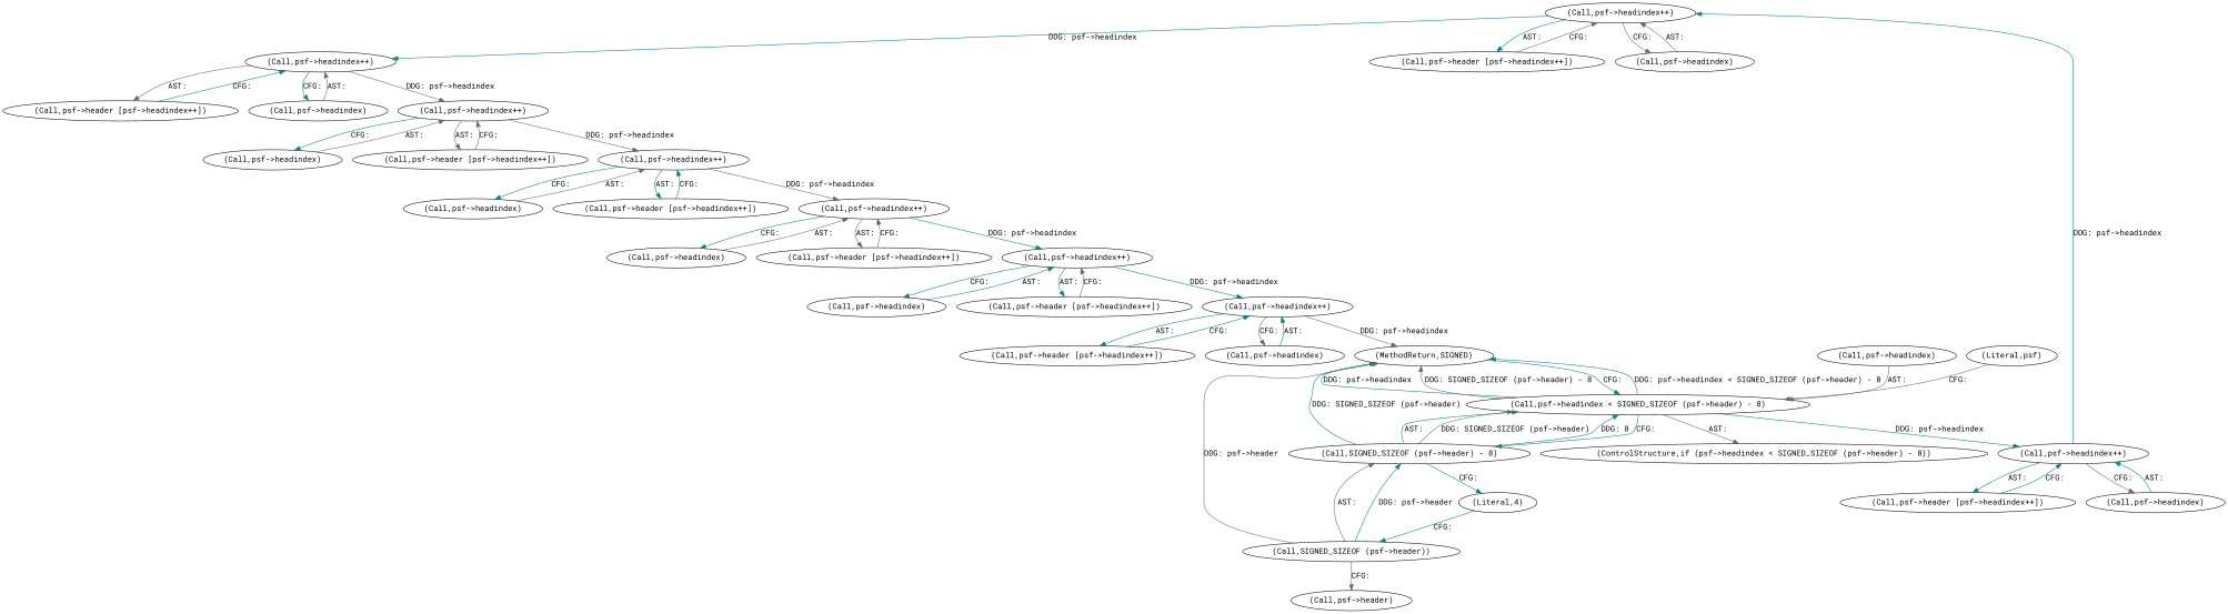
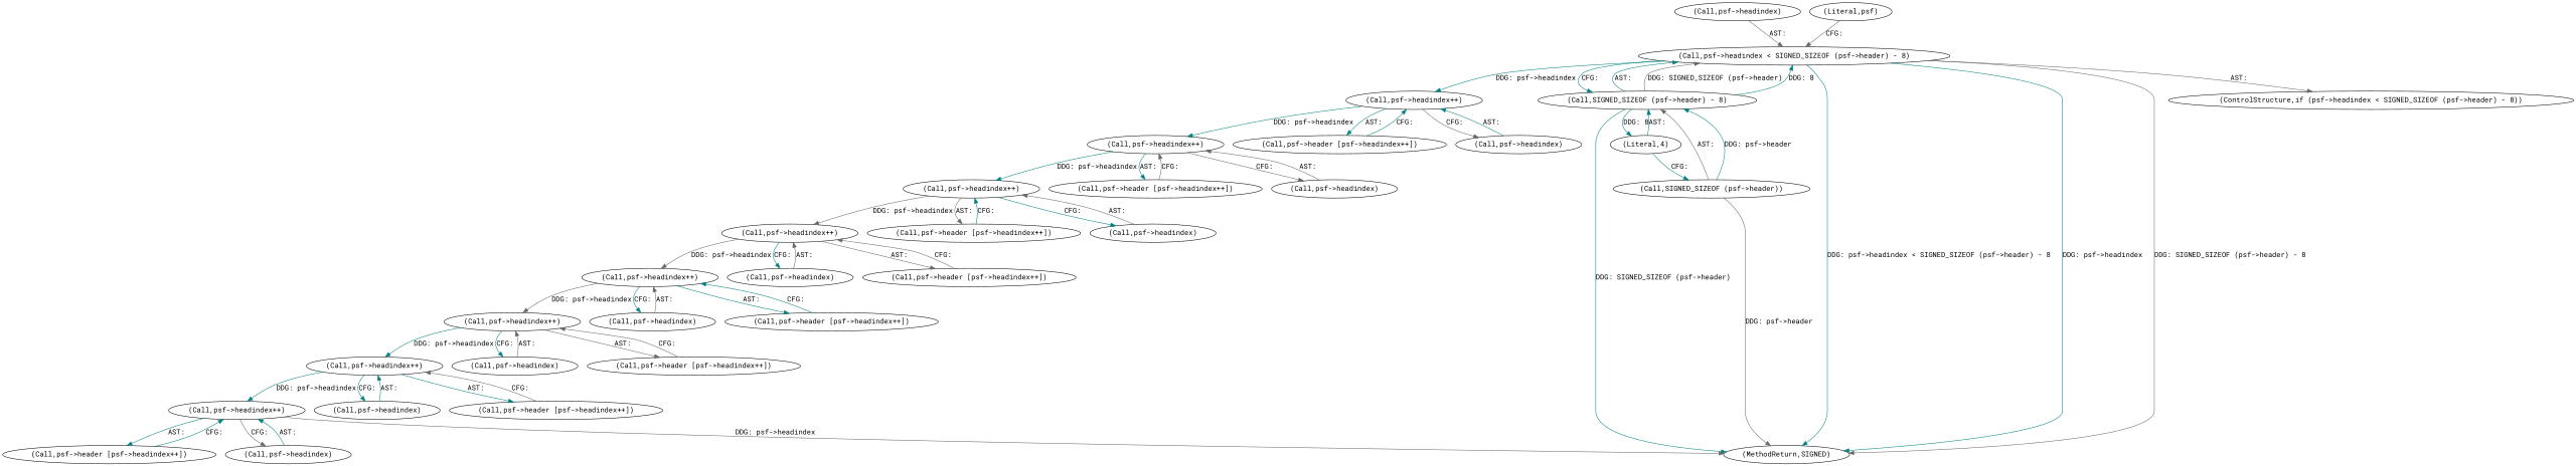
  digraph {
    fontname="Roboto Mono"
    node [fontname="Roboto Mono"]
    edge [color=teal fontname="Roboto Mono"]
    n1 [label="(Call,psf->headindex++)"]
    n2 [label="(Call,psf->headindex++)"]
    n3 [label="(Call,psf->header [psf->headindex++])"]
    n4 [label="(Call,psf->headindex)"]
    n5 [label="(Call,psf->headindex++)"]
    n6 [label="(Call,psf->header [psf->headindex++])"]
    n7 [label="(Call,psf->headindex)"]
    n8 [label="(Call,psf->headindex++)"]
    n9 [label="(Call,psf->header [psf->headindex++])"]
    n10 [label="(Call,psf->headindex)"]
    n11 [label="(Call,psf->headindex < SIGNED_SIZEOF (psf->header) - 8)"]
    n12 [label="(Call,SIGNED_SIZEOF (psf->header) - 8)"]
    n13 [label="(MethodReturn,SIGNED)"]
    n14 [label="(ControlStructure,if (psf->headindex < SIGNED_SIZEOF (psf->header) - 8))"]
    n15 [label="(Literal,4)"]
    n16 [label="(Call,SIGNED_SIZEOF (psf->header))"]
-   n17 [label="(Call,psf->header)"]
    n18 [label="(Call,psf->headindex++)"]
    n19 [label="(Call,psf->headindex)"]
    n20 [label="(Call,psf->header [psf->headindex++])"]
    n21 [label="(Call,psf->headindex++)"]
    n22 [label="(Call,psf->headindex)"]
    n23 [label="(Call,psf->header [psf->headindex++])"]
    n24 [label="(Call,psf->headindex++)"]
    n25 [label="(Call,psf->headindex)"]
    n26 [label="(Call,psf->header [psf->headindex++])"]
    n27 [label="(Call,psf->headindex++)"]
    n28 [label="(Call,psf->headindex)"]
    n29 [label="(Call,psf->header [psf->headindex++])"]
    n30 [label="(Call,psf->header [psf->headindex++])"]
    n31 [label="(Call,psf->headindex)"]
    n32 [label="(Call,psf->headindex)"]
    n33 [label="(Literal,psf)"]
    n1 -> n2 [label="DDG: psf->headindex"]
    n1 -> n3 [label="AST: "]
    n1 -> n4 [color=gray40 label="CFG: "]
    n2 -> n5 [color=gray40 label="DDG: psf->headindex"]
    n2 -> n6 [color=gray40 label="AST: "]
    n2 -> n7 [label="CFG: "]
    n3 -> n1 [color=gray40 label="CFG: "]
    n4 -> n1 [color=gray40 label="AST: "]
    n5 -> n18 [color=gray40 label="DDG: psf->headindex"]
    n5 -> n19 [label="CFG: "]
    n5 -> n20 [color=gray40 label="AST: "]
    n6 -> n2 [label="CFG: "]
    n7 -> n2 [color=gray40 label="AST: "]
    n8 -> n1 [label="DDG: psf->headindex"]
    n8 -> n9 [label="AST: "]
    n8 -> n10 [color=gray40 label="CFG: "]
    n9 -> n8 [label="CFG: "]
    n10 -> n8 [label="AST: "]
    n11 -> n8 [label="DDG: psf->headindex"]
    n11 -> n12 [label="CFG: "]
    n11 -> n13 [label="DDG: psf->headindex < SIGNED_SIZEOF (psf->header) - 8"]
    n11 -> n13 [label="DDG: psf->headindex"]
    n11 -> n13 [color=gray40 label="DDG: SIGNED_SIZEOF (psf->header) - 8"]
    n11 -> n14 [color=gray40 label="AST: "]
    n12 -> n11 [label="AST: "]
    n12 -> n11 [color=gray40 label="DDG: SIGNED_SIZEOF (psf->header)"]
    n12 -> n11 [label="DDG: 8"]
    n12 -> n13 [label="DDG: SIGNED_SIZEOF (psf->header)"]
-   n12 -> n15 [label="CFG: "]
-   n13 -> n11 [label="CFG: "]
+   n12 -> n15 [label="DDG: 8"]
+   n15 -> n12 [label="AST: "]
    n15 -> n16 [label="CFG: "]
    n16 -> n12 [color=gray40 label="AST: "]
    n16 -> n12 [label="DDG: psf->header"]
    n16 -> n13 [color=gray40 label="DDG: psf->header"]
-   n16 -> n17 [color=gray40 label="CFG: "]
    n18 -> n21 [color=gray40 label="DDG: psf->headindex"]
    n18 -> n22 [label="CFG: "]
    n18 -> n23 [label="AST: "]
    n19 -> n5 [color=gray40 label="AST: "]
    n20 -> n5 [color=gray40 label="CFG: "]
    n21 -> n24 [label="DDG: psf->headindex"]
    n21 -> n25 [label="CFG: "]
    n21 -> n26 [color=gray40 label="AST: "]
    n22 -> n18 [color=gray40 label="AST: "]
    n23 -> n18 [label="CFG: "]
    n24 -> n27 [label="DDG: psf->headindex"]
    n24 -> n28 [label="CFG: "]
    n24 -> n29 [label="AST: "]
    n25 -> n21 [color=gray40 label="AST: "]
    n26 -> n21 [color=gray40 label="CFG: "]
    n27 -> n13 [color=gray40 label="DDG: psf->headindex"]
    n27 -> n30 [label="AST: "]
    n27 -> n31 [color=gray40 label="CFG: "]
    n28 -> n24 [label="AST: "]
    n29 -> n24 [color=gray40 label="CFG: "]
    n30 -> n27 [label="CFG: "]
    n31 -> n27 [label="AST: "]
    n32 -> n11 [color=gray40 label="AST: "]
    n33 -> n11 [color=gray40 label="CFG: "]
  }
